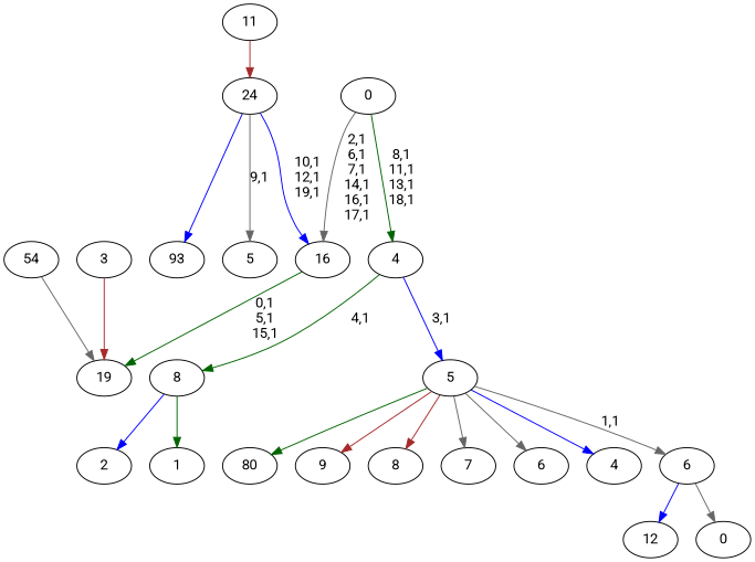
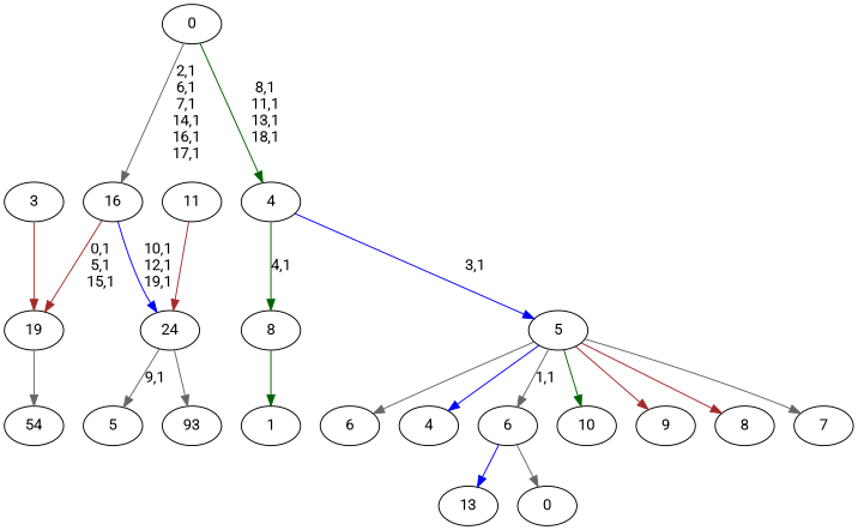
  digraph {
    fontname=Roboto
    node [fontname=Roboto]
    edge [color=gray40 fontname=Roboto]
    n1 [label=54]
    n2 [label=93]
-   n3 [label=12]
+   n3 [label=13]
    n4 [label=11]
    24
-   n6 [label=80]
+   n6 [label=10]
    n7 [label=9]
    n8 [label=8]
    n9 [label=7]
    n10 [label=6]
    n11 [label=5]
    n12 [label=4]
    n13 [label=3]
    19
    16
-   n16 [label=2]
    n17 [label=1]
    8
    n19 [label=0]
    6
    5
    4
    0
    n4 -> 24 [color=brown]
-   24 -> n2 [color=blue]
+   24 -> n2
    24 -> n11 [label="9,1"]
    n13 -> 19 [color=brown]
-   n1 -> 19
-   24 -> 16 [color=blue label="10,1\n12,1\n19,1"]
-   16 -> 19 [color=darkgreen label="0,1\n5,1\n15,1"]
-   8 -> n16 [color=blue]
+   19 -> n1
+   16 -> 24 [color=blue label="10,1\n12,1\n19,1"]
+   16 -> 19 [color=brown label="0,1\n5,1\n15,1"]
    8 -> n17 [color=darkgreen]
    6 -> n3 [color=blue]
    6 -> n19
    5 -> n6 [color=darkgreen]
    5 -> n7 [color=brown]
    5 -> n8 [color=brown]
    5 -> n9
    5 -> n10
    5 -> n12 [color=blue]
    5 -> 6 [label="1,1"]
    4 -> 8 [color=darkgreen label="4,1"]
    4 -> 5 [color=blue label="3,1"]
    0 -> 16 [label="2,1\n6,1\n7,1\n14,1\n16,1\n17,1"]
    0 -> 4 [color=darkgreen label="8,1\n11,1\n13,1\n18,1"]
  }
